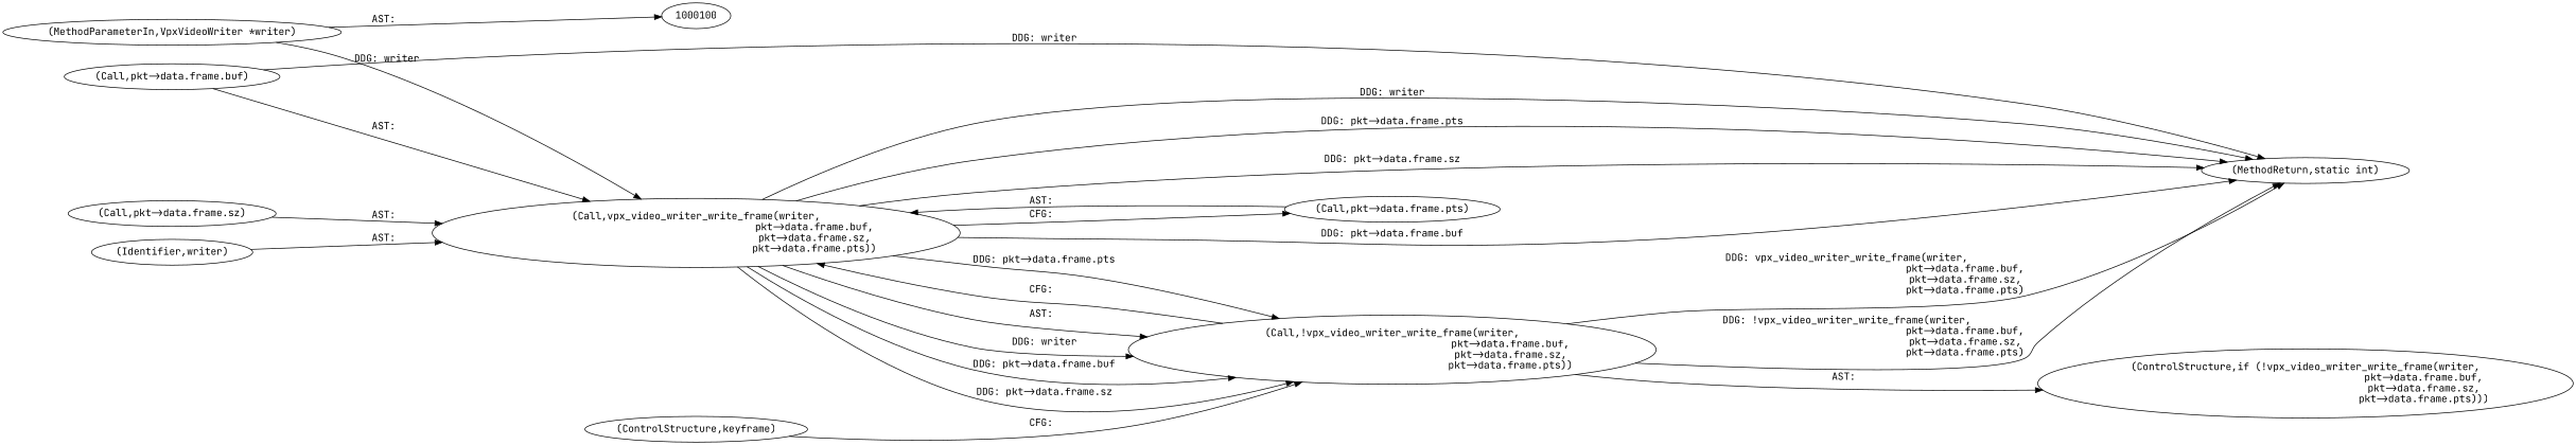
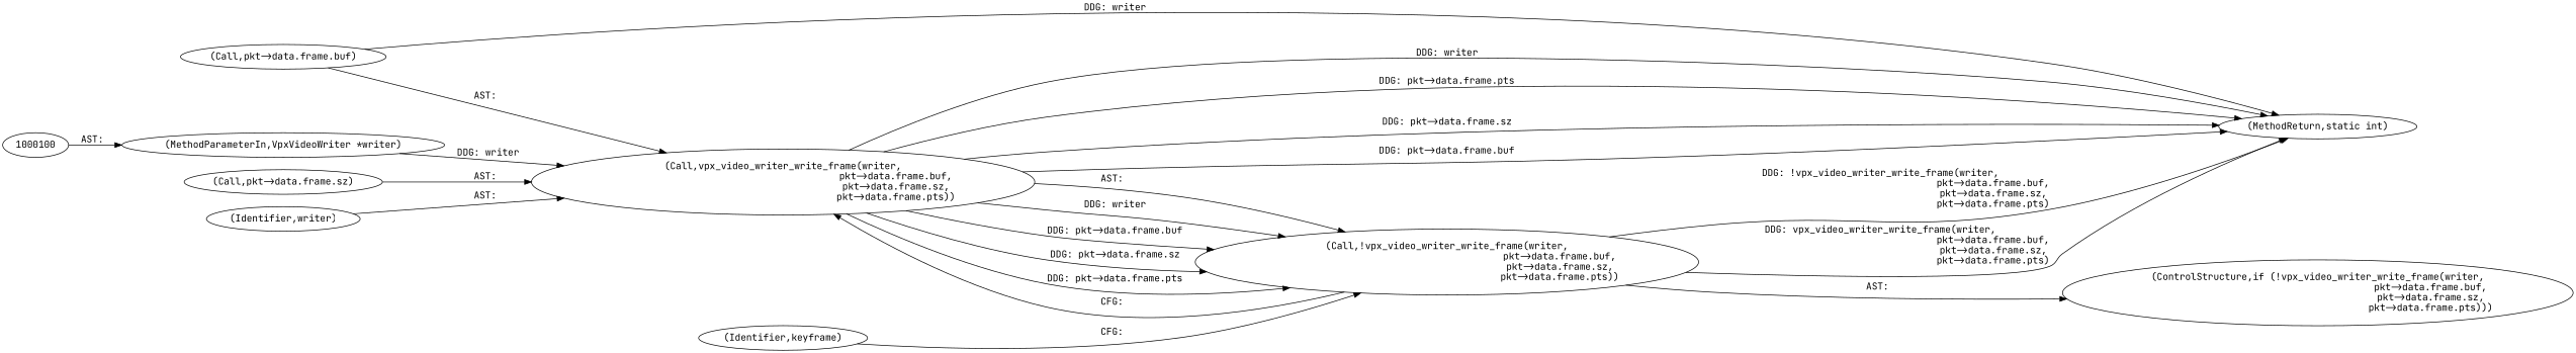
  digraph {
    fontname="JetBrains Mono"
    rankdir=LR
    node [fontname="JetBrains Mono"]
    edge [fontname="JetBrains Mono"]
    n1 [label="(Call,vpx_video_writer_write_frame(writer,\n                                        pkt->data.frame.buf,\n                                        pkt->data.frame.sz,\n                                        pkt->data.frame.pts))"]
    n2 [label="(Call,!vpx_video_writer_write_frame(writer,\n                                        pkt->data.frame.buf,\n                                        pkt->data.frame.sz,\n                                        pkt->data.frame.pts))"]
-   n3 [label="(Call,pkt->data.frame.pts)"]
    n4 [label="(MethodReturn,static int)"]
    n5 [label="(ControlStructure,if (!vpx_video_writer_write_frame(writer,\n                                        pkt->data.frame.buf,\n                                        pkt->data.frame.sz,\n                                        pkt->data.frame.pts)))"]
    n6 [label="(MethodParameterIn,VpxVideoWriter *writer)"]
    1000100
-   n8 [label="(ControlStructure,keyframe)"]
+   n8 [label="(Identifier,keyframe)"]
    n9 [label="(Call,pkt->data.frame.sz)"]
    n10 [label="(Identifier,writer)"]
    n11 [label="(Call,pkt->data.frame.buf)"]
    n1 -> n2 [label="AST: "]
    n1 -> n2 [label="DDG: writer"]
    n1 -> n2 [label="DDG: pkt->data.frame.buf"]
    n1 -> n2 [label="DDG: pkt->data.frame.sz"]
    n1 -> n2 [label="DDG: pkt->data.frame.pts"]
-   n1 -> n3 [label="CFG: "]
    n1 -> n4 [label="DDG: writer"]
    n1 -> n4 [label="DDG: pkt->data.frame.pts"]
    n1 -> n4 [label="DDG: pkt->data.frame.sz"]
    n1 -> n4 [label="DDG: pkt->data.frame.buf"]
    n2 -> n1 [label="CFG: "]
    n2 -> n4 [label="DDG: vpx_video_writer_write_frame(writer,\n                                        pkt->data.frame.buf,\n                                        pkt->data.frame.sz,\n                                        pkt->data.frame.pts)"]
    n2 -> n4 [label="DDG: !vpx_video_writer_write_frame(writer,\n                                        pkt->data.frame.buf,\n                                        pkt->data.frame.sz,\n                                        pkt->data.frame.pts)"]
    n2 -> n5 [label="AST: "]
-   n3 -> n1 [label="AST: "]
    n6 -> n1 [label="DDG: writer"]
-   n6 -> 1000100 [label="AST: "]
+   1000100 -> n6 [label="AST: "]
    n8 -> n2 [label="CFG: "]
    n9 -> n1 [label="AST: "]
    n10 -> n1 [label="AST: "]
    n11 -> n1 [label="AST: "]
    n11 -> n4 [label="DDG: writer"]
  }
